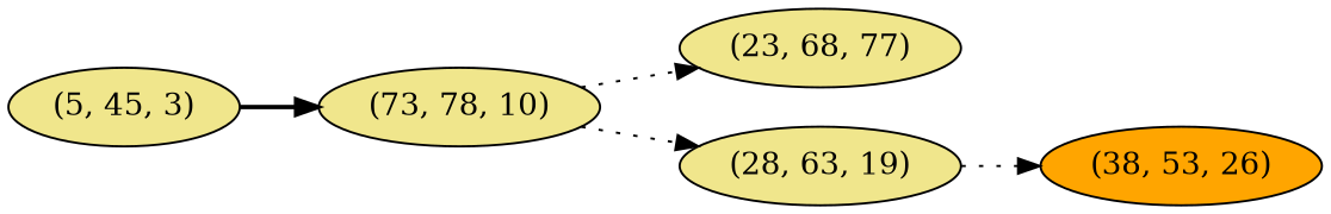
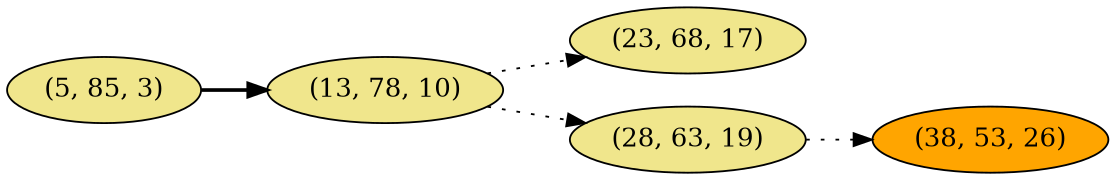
  digraph {
    rankdir=LR
    node [fillcolor=khaki style=filled]
    edge [style=dotted]
-   "(5, 85, 3)" [label="(5, 45, 3)"]
-   "(13, 78, 10)" [label="(73, 78, 10)"]
-   "(23, 68, 17)" [label="(23, 68, 77)"]
+   "(5, 85, 3)"
+   "(13, 78, 10)"
+   "(23, 68, 17)"
    "(28, 63, 19)"
    n5 [fillcolor=orange label="(38, 53, 26)"]
    "(5, 85, 3)" -> "(13, 78, 10)" [style=bold]
    "(13, 78, 10)" -> "(23, 68, 17)"
    "(13, 78, 10)" -> "(28, 63, 19)"
    "(28, 63, 19)" -> n5
  }
